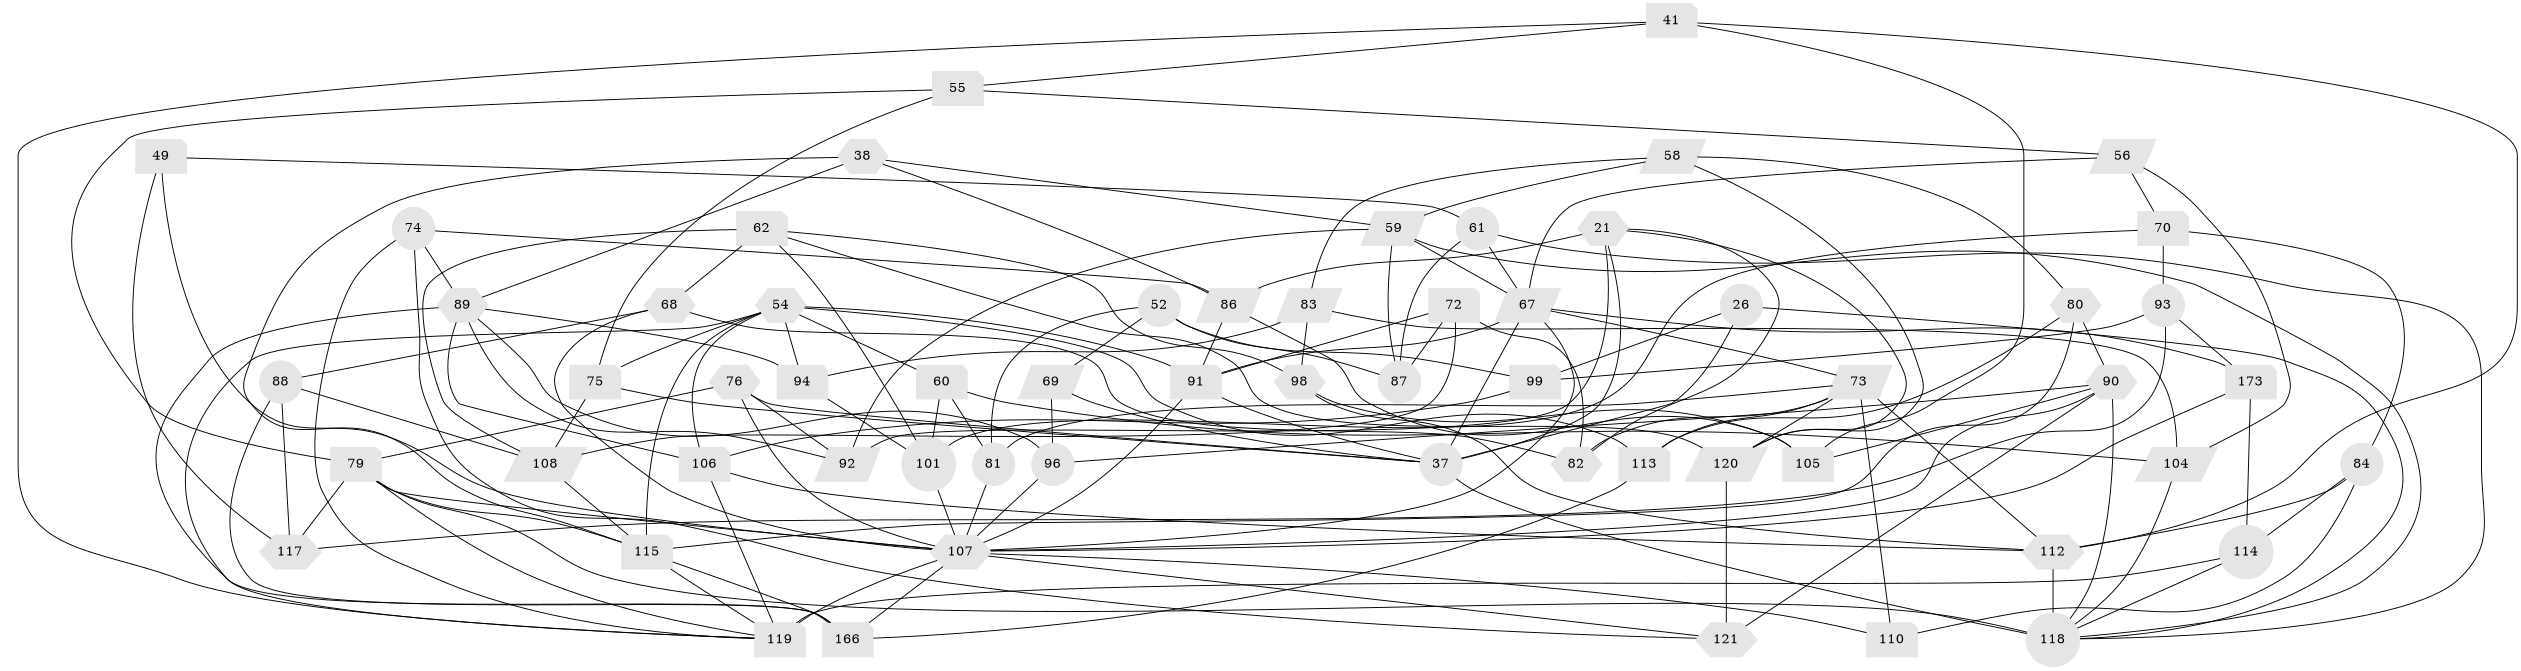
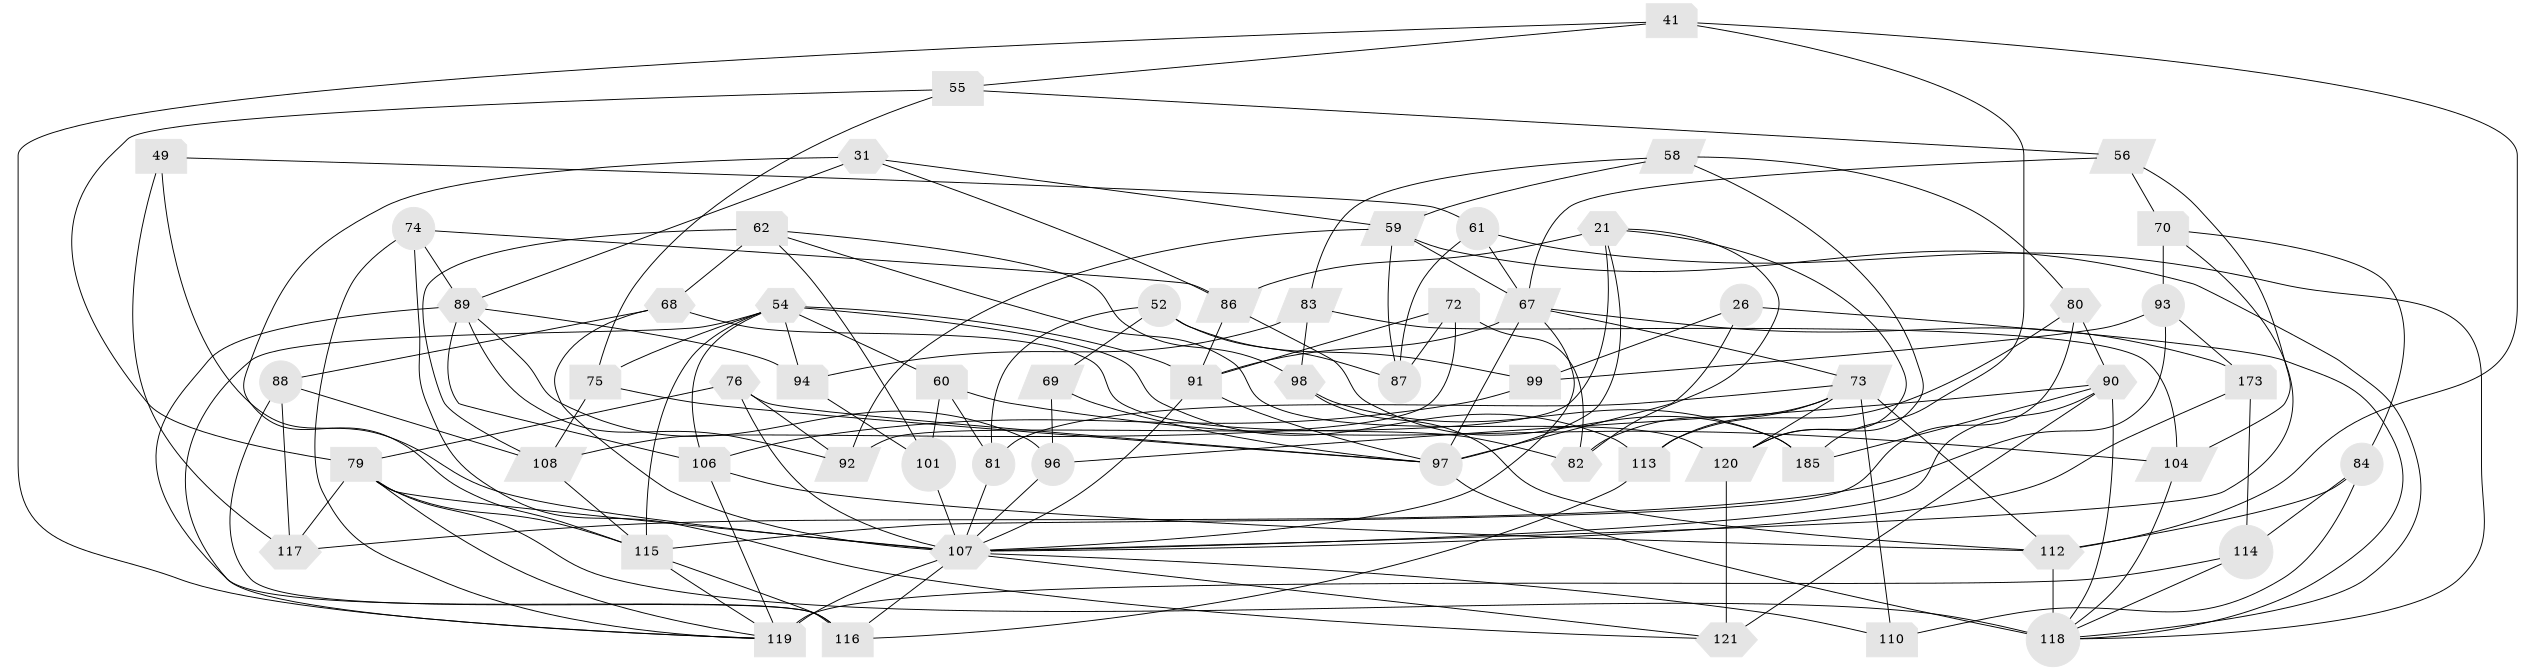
  graph {
    node [color=gray90 shape=note style=filled]
    21 [shape=hexagon super="+15"]
    82 [shape=hexagon]
    86 [shape=parallelogram super="+1"]
    92 [shape=parallelogram]
-   97 [shape=circle super="+5+57" label=37]
+   97 [shape=circle super="+5+57"]
    120 [shape=parallelogram super="+6"]
-   105
+   105 [label=185]
    91 [super="+2+64+44"]
    118 [shape=circle super="+53+85"]
    121 [shape=hexagon super="+36"]
    26 [shape=circle]
    99
    106 [super="+77"]
    59 [shape=parallelogram super="+34"]
    87 [shape=circle]
    67 [shape=parallelogram super="+48"]
-   38 [shape=hexagon]
+   38 [shape=hexagon label=31]
    89 [shape=hexagon super="+8+30"]
    115 [super="+12+22"]
    94
    96 [shape=circle]
-   116 [super="+109" label=166]
+   116 [super="+109"]
    119 [super="+111"]
    41
    55
    112 [shape=hexagon super="+9+43"]
    75
    56 [shape=parallelogram]
    79 [super="+11"]
    61 [shape=circle]
    49
    107 [shape=hexagon super="+102+100"]
    117 [shape=hexagon]
    110
    52 [shape=circle]
    69 [shape=parallelogram]
    81 [shape=circle]
    54 [shape=hexagon super="+28+29"]
    60
    113
    104 [shape=parallelogram]
    101 [shape=circle]
    108 [shape=parallelogram super="+42"]
    70 [super="+66"]
    73 [shape=parallelogram super="+46"]
    n46 [label=173]
    84 [shape=circle]
    93 [shape=circle]
    58 [shape=parallelogram]
    80 [shape=hexagon]
    83 [shape=parallelogram]
    90 [shape=hexagon super="+18+37"]
    98 [shape=hexagon]
    62 [super="+16"]
    68 [shape=hexagon]
    88 [shape=circle]
    114 [shape=circle]
    72 [super="+39"]
    74 [shape=circle]
    76 [shape=hexagon]
    21 -- 82
    21 -- 86 [weight=2]
    21 -- 92
    21 -- 97
    21 -- 120
    86 -- 105
    86 -- 91
    97 -- 118 [weight=3]
    120 -- 121 [weight=2]
    91 -- 97
    91 -- 107 [weight=2]
    26 -- 97
    26 -- 118 [weight=2]
    26 -- 99
    99 -- 106
    106 -- 119
    106 -- 112 [weight=2]
    59 -- 92
    59 -- 118
    59 -- 87
    59 -- 67
    67 -- 97 [weight=2]
    67 -- 91
    67 -- 107
    67 -- 73 [weight=2]
    67 -- n46
    38 -- 86
    38 -- 59
    38 -- 89
    38 -- 115
    89 -- 92
    89 -- 106
    89 -- 94
    89 -- 96
    89 -- 116 [weight=2]
    115 -- 116
    115 -- 119
    94 -- 101
    96 -- 107
    41 -- 105
    41 -- 119
    41 -- 55
    41 -- 112
    55 -- 75
    55 -- 56
    55 -- 79
    112 -- 118 [weight=2]
    75 -- 97
    75 -- 108
    56 -- 67
    56 -- 104
    56 -- 70
    79 -- 118 [weight=4]
    79 -- 115
    79 -- 119
    79 -- 107
    79 -- 117
    61 -- 118
    61 -- 87
    61 -- 67
    49 -- 61
    49 -- 107 [weight=2]
    49 -- 117
    107 -- 121
    107 -- 116
    107 -- 119 [weight=7]
    107 -- 110 [weight=2]
    52 -- 99
    52 -- 87
    52 -- 69
    52 -- 81
    69 -- 97 [weight=2]
    69 -- 96
    81 -- 107
    54 -- 91 [weight=2]
    54 -- 106
    54 -- 115 [weight=2]
    54 -- 94
    54 -- 119
    54 -- 75
    54 -- 60
    54 -- 113
    60 -- 81
    60 -- 104
    60 -- 101
    113 -- 116
    104 -- 118
    101 -- 107
    108 -- 115
-   70 -- 101 [weight=3]
+   70 -- 107 [weight=3]
    70 -- 84
    70 -- 93
    73 -- 82
    73 -- 120
    73 -- 112
    73 -- 110
    73 -- 81
    73 -- 113
    n46 -- 107
    n46 -- 114
    84 -- 112
    84 -- 110
    84 -- 114
    93 -- 99
    93 -- 117
    93 -- n46
    58 -- 120
    58 -- 59
    58 -- 80
    58 -- 83
    80 -- 115
    80 -- 113
    80 -- 90
    83 -- 94
    83 -- 104
    83 -- 98
    90 -- 105
    90 -- 118
    90 -- 121 [weight=2]
    90 -- 96
    90 -- 107 [weight=2]
    98 -- 105
    98 -- 112
    62 -- 120
    62 -- 101
    62 -- 108 [weight=2]
    62 -- 98
    62 -- 68
    68 -- 82
    68 -- 107
    68 -- 88
    88 -- 116
    88 -- 117
    88 -- 108
    114 -- 118
    114 -- 119
    72 -- 82
    72 -- 91 [weight=3]
    72 -- 87
    72 -- 108
    74 -- 86
    74 -- 121
    74 -- 89
    74 -- 119
    76 -- 92
    76 -- 97
    76 -- 79
    76 -- 107
  }
